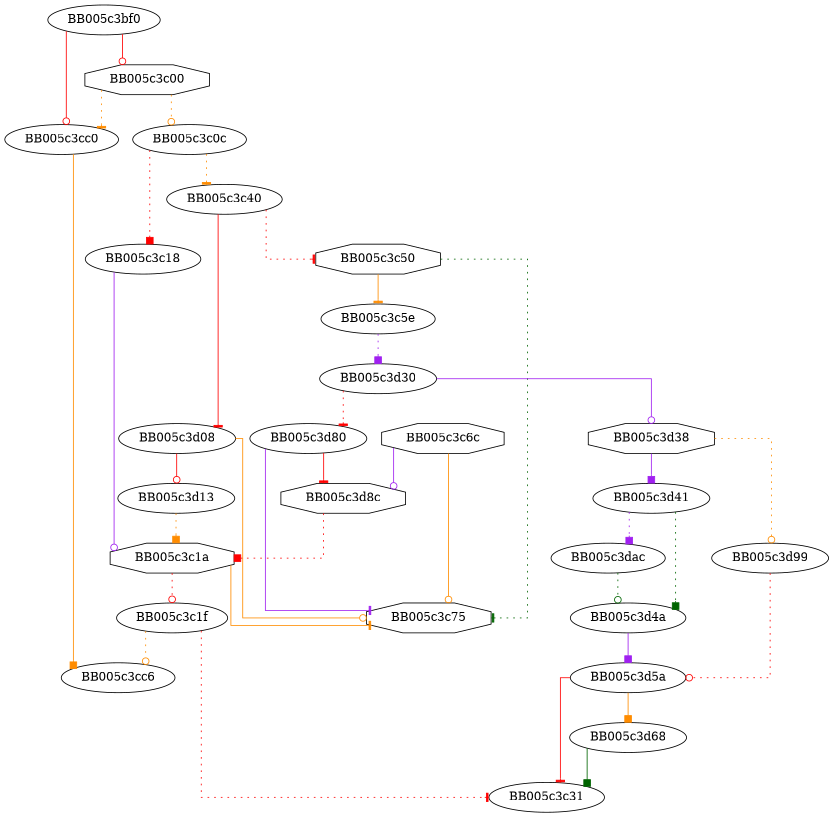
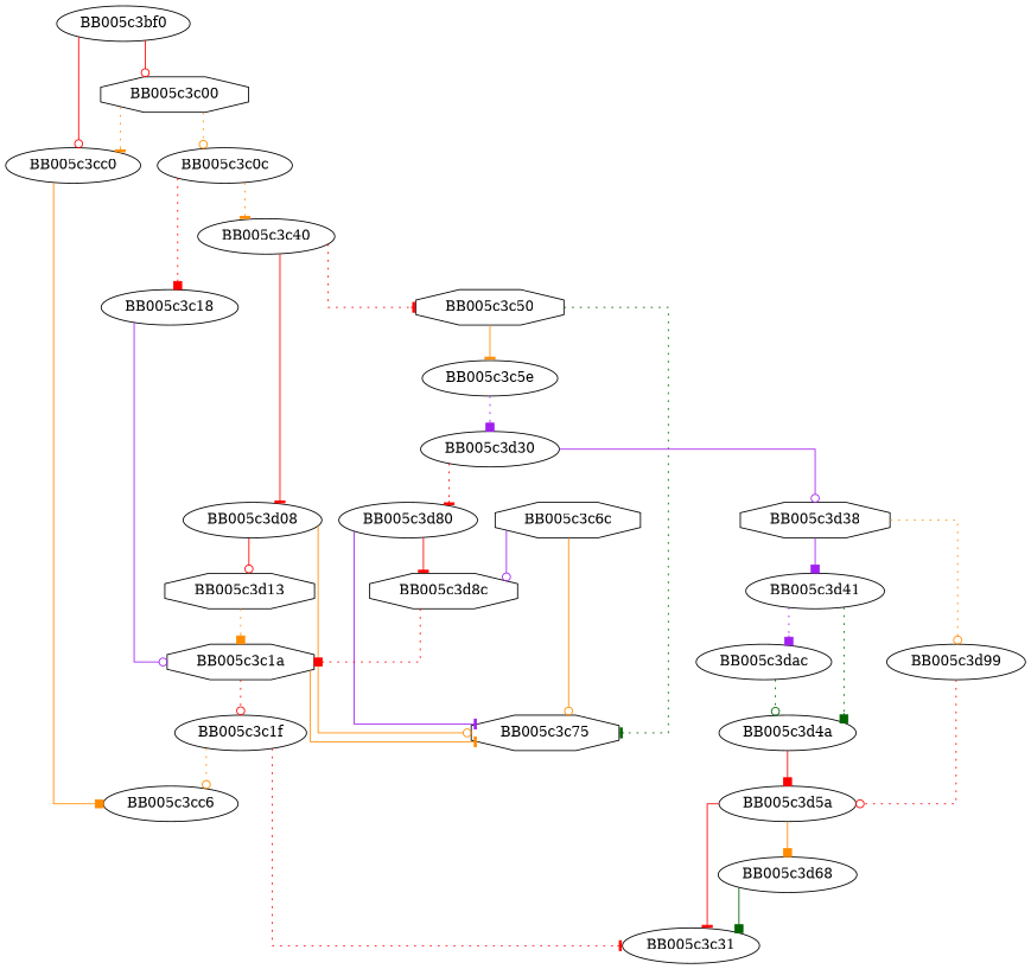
  digraph {
    splines=ortho
    node [shape=ellipse]
    edge [arrowhead=odot color=red style=solid]
    BB005c3bf0
    BB005c3cc0
    BB005c3c00 [shape=octagon]
    BB005c3cc6
    BB005c3c0c
    BB005c3c40
    BB005c3c18
    BB005c3d08
    BB005c3c50 [shape=octagon]
    BB005c3c1a [shape=octagon]
    BB005c3c75 [shape=octagon]
-   BB005c3d13
+   BB005c3d13 [shape=octagon]
    BB005c3c5e
    BB005c3c1f
    BB005c3c31
    BB005c3d30
    BB005c3d80
    BB005c3d38 [shape=octagon]
    BB005c3d8c [shape=octagon]
    BB005c3d99
    BB005c3d41
    BB005c3c6c [shape=octagon]
    BB005c3d5a
    BB005c3dac
    BB005c3d4a
    BB005c3d68
    BB005c3bf0 -> BB005c3cc0
    BB005c3bf0 -> BB005c3c00
    BB005c3cc0 -> BB005c3cc6 [arrowhead=box color=darkorange]
    BB005c3c00 -> BB005c3cc0 [arrowhead=tee color=darkorange style=dotted]
    BB005c3c00 -> BB005c3c0c [color=darkorange style=dotted]
    BB005c3c0c -> BB005c3c40 [arrowhead=tee color=darkorange style=dotted]
    BB005c3c0c -> BB005c3c18 [arrowhead=box style=dotted]
    BB005c3c40 -> BB005c3d08 [arrowhead=tee]
    BB005c3c40 -> BB005c3c50 [arrowhead=tee style=dotted]
    BB005c3c18 -> BB005c3c1a [color=purple]
    BB005c3d08 -> BB005c3c75 [color=darkorange]
    BB005c3d08 -> BB005c3d13
    BB005c3c50 -> BB005c3c75 [arrowhead=tee color=darkgreen style=dotted]
    BB005c3c50 -> BB005c3c5e [arrowhead=tee color=darkorange]
    BB005c3c1a -> BB005c3c75 [arrowhead=tee color=darkorange]
    BB005c3c1a -> BB005c3c1f [style=dotted]
    BB005c3d13 -> BB005c3c1a [arrowhead=box color=darkorange style=dotted]
    BB005c3c5e -> BB005c3d30 [arrowhead=box color=purple style=dotted]
    BB005c3c1f -> BB005c3cc6 [color=darkorange style=dotted]
    BB005c3c1f -> BB005c3c31 [arrowhead=tee style=dotted]
    BB005c3d30 -> BB005c3d80 [arrowhead=tee style=dotted]
    BB005c3d30 -> BB005c3d38 [color=purple]
    BB005c3d80 -> BB005c3c75 [arrowhead=tee color=purple]
    BB005c3d80 -> BB005c3d8c [arrowhead=tee]
    BB005c3d38 -> BB005c3d99 [color=darkorange style=dotted]
    BB005c3d38 -> BB005c3d41 [arrowhead=box color=purple]
    BB005c3d8c -> BB005c3c1a [arrowhead=box style=dotted]
    BB005c3d99 -> BB005c3d5a [style=dotted]
    BB005c3d41 -> BB005c3dac [arrowhead=box color=purple style=dotted]
    BB005c3d41 -> BB005c3d4a [arrowhead=box color=darkgreen style=dotted]
    BB005c3c6c -> BB005c3c75 [color=darkorange]
    BB005c3c6c -> BB005c3d8c [color=purple]
    BB005c3d5a -> BB005c3c31 [arrowhead=tee]
    BB005c3d5a -> BB005c3d68 [arrowhead=box color=darkorange]
    BB005c3dac -> BB005c3d4a [color=darkgreen style=dotted]
-   BB005c3d4a -> BB005c3d5a [arrowhead=box color=purple]
+   BB005c3d4a -> BB005c3d5a [arrowhead=box]
    BB005c3d68 -> BB005c3c31 [arrowhead=box color=darkgreen]
  }
